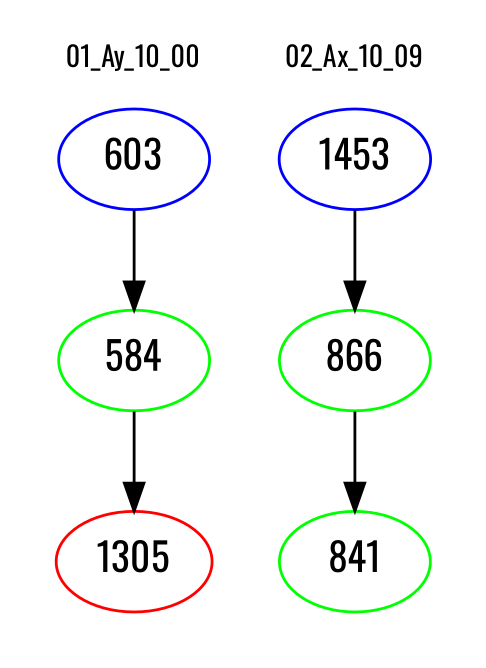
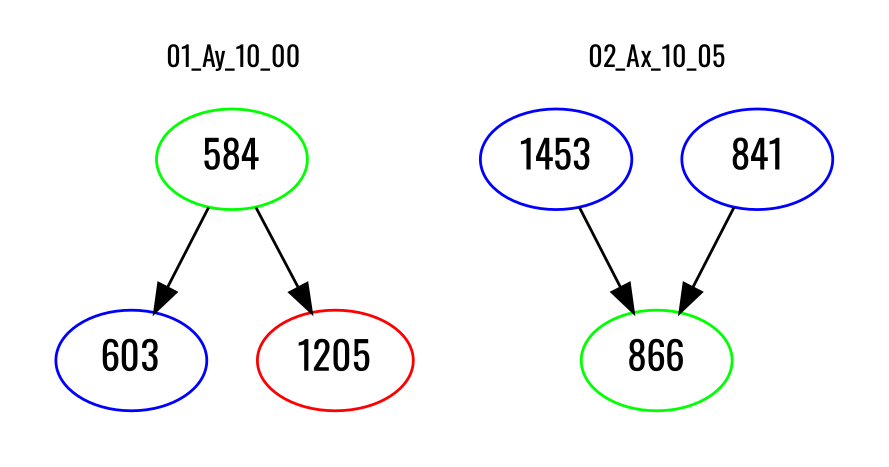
  digraph {
    fontname=Oswald
    node [color=blue fontname=Oswald]
    edge [color=black fontname=Oswald]
    n1 [color=green label=584]
    n2 [label=603]
-   n3 [color=red label=1305]
+   n3 [color=red label=1205]
    n4 [color=green label=866]
-   n5 [color=green label=841]
+   n5 [label=841]
    n6 [label=1453]
    subgraph cluster_1 {
      color=white
      fontsize=10
      label="01_Ay_10_00"
      n1
      n2
      n3
    }
    subgraph cluster_2 {
      color=white
      fontsize=10
-     label="02_Ax_10_09"
+     label="02_Ax_10_05"
      n4
      n5
      n6
    }
-   n2 -> n1
+   n1 -> n2
    n1 -> n3
-   n4 -> n5
+   n5 -> n4
    n6 -> n4
  }
